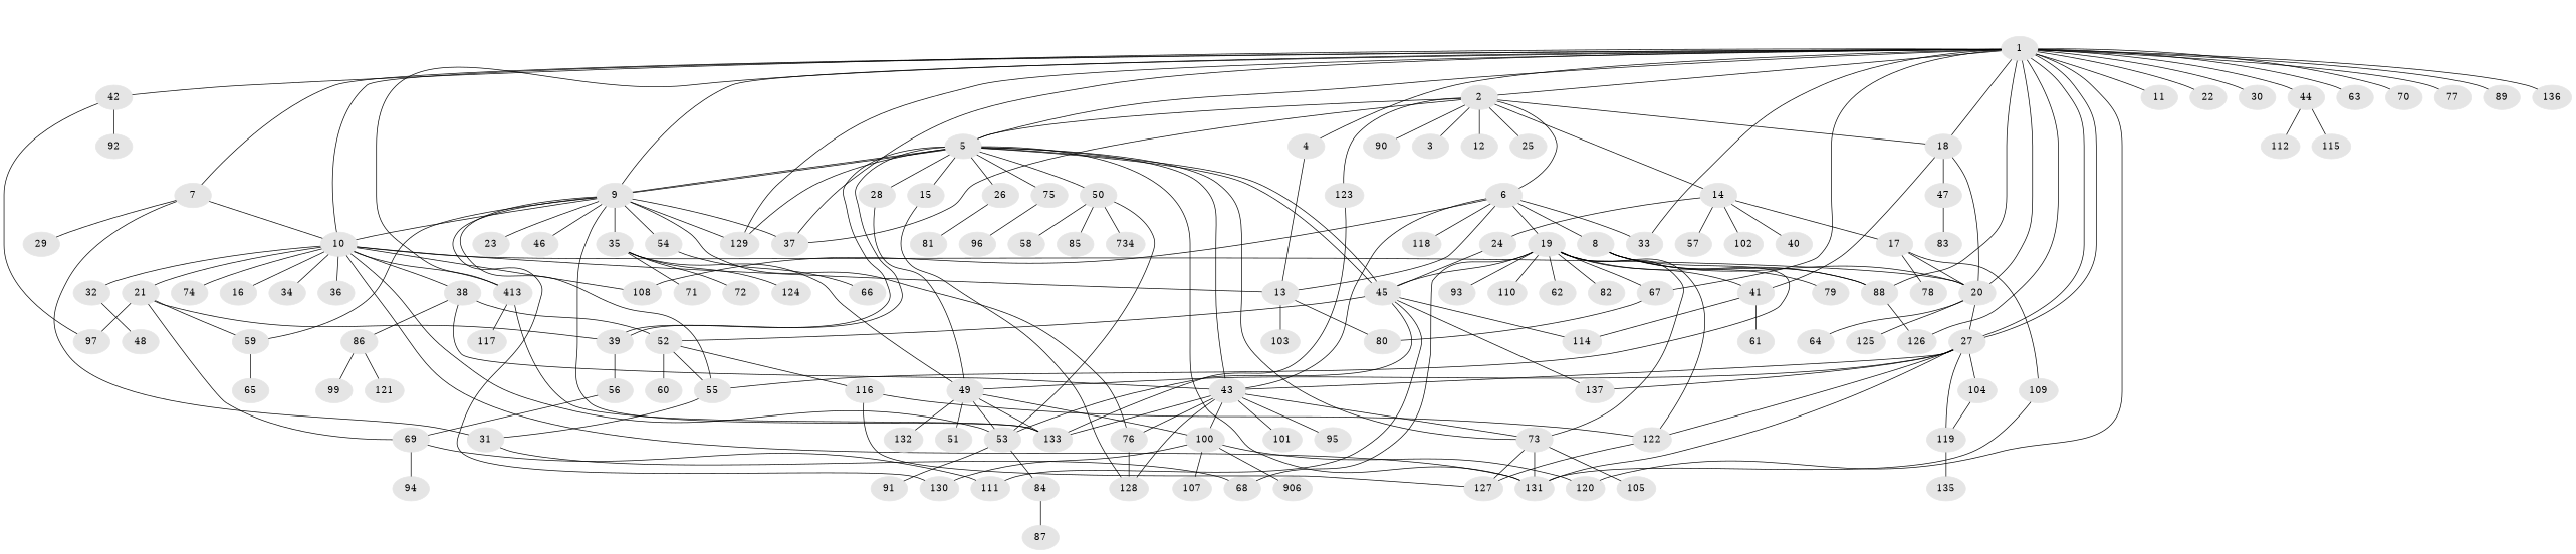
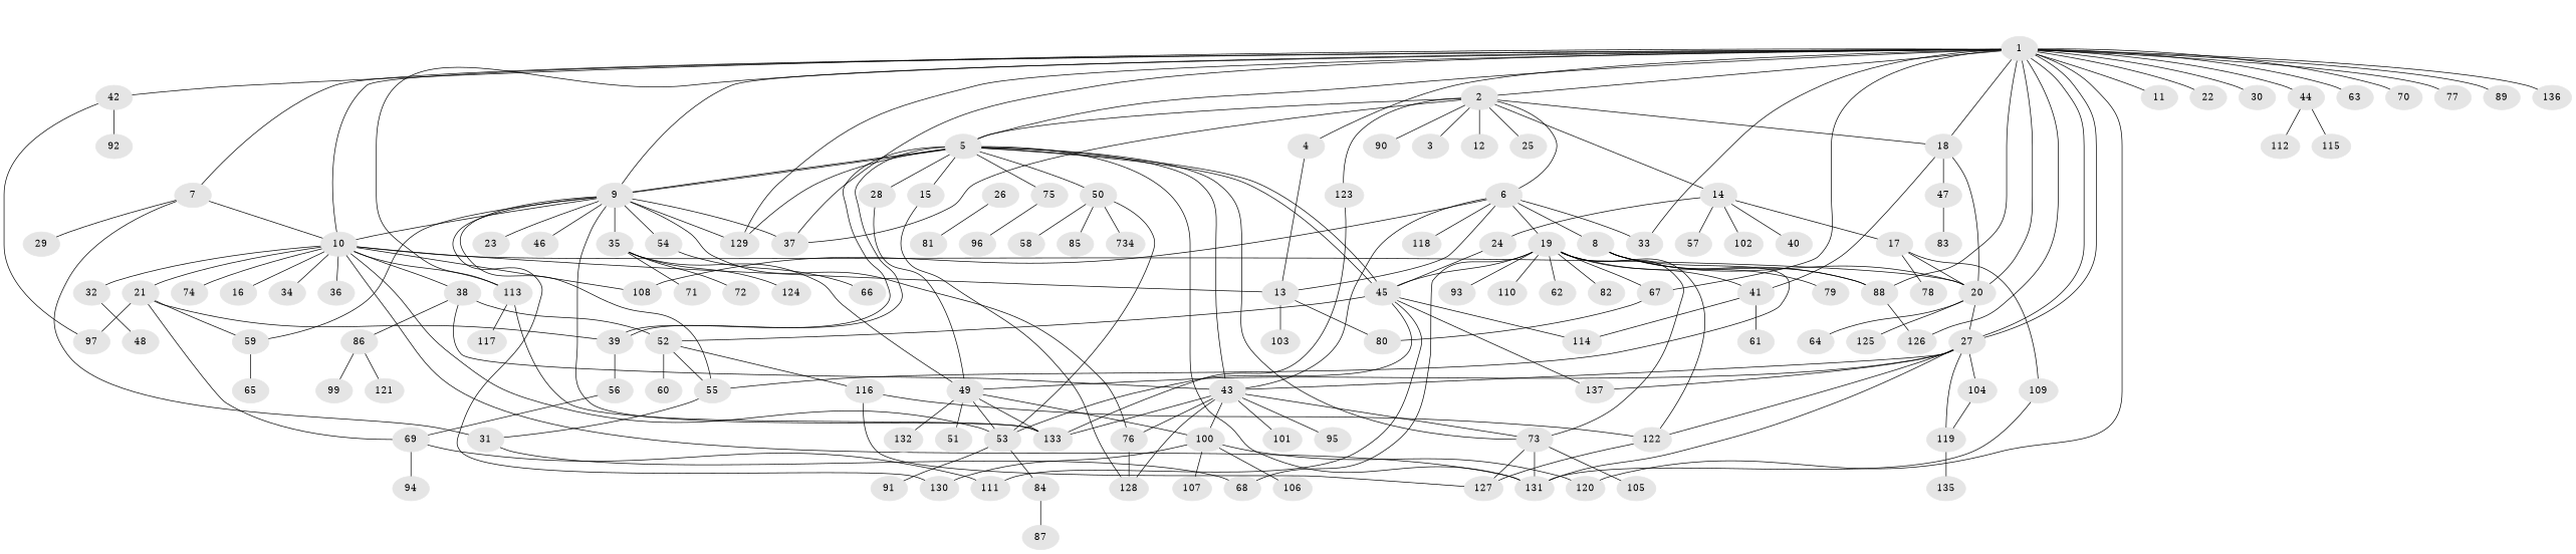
  graph {
    node [color=gray90 style=filled]
    1
    2
    4
    5
    7
    9
    10
    11
    18
    20
    22
    27
    30
    33
    37
    42
    44
    63
    67
    70
    77
    88
    89
-   113 [label=413]
+   113
    120
    126
    129
    136
    3
    6
    12
    14
    25
    90
    123
    13
    15
    26
    28
    39
    43
    45
    50
    73
    75
    131
    29
    31
    55
    23
    35
    46
    54
    59
    76
    130
    133
    108
    16
    21
    32
    34
    36
    38
    53
    74
    41
    47
    64
    125
    49
    122
    104
    119
    137
    97
    92
    112
    115
    80
    117
    8
    19
    118
    17
    24
    40
    57
    102
    103
    128
    81
    56
    95
    100
    101
    52
    114
    111
    58
    85
    n102 [label=734]
    105
    127
    96
    79
    62
    68
    82
    93
    110
    71
    72
    124
    66
    65
    69
    48
    86
    84
    91
    78
    109
    51
    132
    61
    83
    94
    135
    60
    116
    99
    121
-   106 [label=906]
+   106
    107
    87
    1 -- 2
    1 -- 4
    1 -- 5
    1 -- 7
    1 -- 9
    1 -- 10
    1 -- 11
    1 -- 18
    1 -- 20
    1 -- 22
    1 -- 27
    1 -- 27
    1 -- 30
    1 -- 33
    1 -- 37
    1 -- 42
    1 -- 44
    1 -- 63
    1 -- 67
    1 -- 70
    1 -- 77
    1 -- 88
    1 -- 89
    1 -- 113
    1 -- 120
    1 -- 126
    1 -- 129
    1 -- 136
    2 -- 5
    2 -- 18
    2 -- 37
    2 -- 3
    2 -- 6
    2 -- 12
    2 -- 14
    2 -- 25
    2 -- 90
    2 -- 123
    4 -- 13
    5 -- 9
    5 -- 9
    5 -- 129
    5 -- 15
-   5 -- 26
    5 -- 28
    5 -- 39
    5 -- 39
    5 -- 43
    5 -- 45
    5 -- 45
    5 -- 50
    5 -- 73
    5 -- 75
    5 -- 131
    7 -- 10
    7 -- 29
    7 -- 31
    9 -- 10
    9 -- 37
    9 -- 129
    9 -- 55
    9 -- 23
    9 -- 35
    9 -- 46
    9 -- 54
    9 -- 59
    9 -- 76
    9 -- 130
    9 -- 133
    10 -- 20
    10 -- 113
    10 -- 13
    10 -- 131
    10 -- 108
    10 -- 16
    10 -- 21
    10 -- 32
    10 -- 34
    10 -- 36
    10 -- 38
    10 -- 53
    10 -- 74
    18 -- 20
    18 -- 41
    18 -- 47
    20 -- 27
    20 -- 64
    20 -- 125
    27 -- 43
    27 -- 131
    27 -- 49
    27 -- 122
    27 -- 104
    27 -- 119
    27 -- 137
    42 -- 97
    42 -- 92
    44 -- 112
    44 -- 115
    67 -- 80
    88 -- 126
    113 -- 133
    113 -- 117
    6 -- 33
    6 -- 13
    6 -- 43
    6 -- 108
    6 -- 8
    6 -- 19
    6 -- 118
    14 -- 17
    14 -- 24
    14 -- 40
    14 -- 57
    14 -- 102
    123 -- 133
    13 -- 80
    13 -- 103
    15 -- 128
    26 -- 81
    28 -- 49
    39 -- 56
    43 -- 73
    43 -- 76
    43 -- 133
    43 -- 128
    43 -- 95
    43 -- 100
    43 -- 101
    45 -- 53
    45 -- 137
    45 -- 52
    45 -- 114
    45 -- 111
    50 -- 53
    50 -- 58
    50 -- 85
    50 -- n102
    73 -- 131
    73 -- 105
    73 -- 127
    75 -- 96
    31 -- 68
    55 -- 31
    35 -- 49
    35 -- 71
    35 -- 72
    35 -- 124
    54 -- 66
    59 -- 65
    76 -- 128
    21 -- 39
    21 -- 59
    21 -- 97
    21 -- 69
    32 -- 48
    38 -- 43
    38 -- 52
    38 -- 86
    53 -- 84
    53 -- 91
    41 -- 114
    41 -- 61
    47 -- 83
    49 -- 133
    49 -- 53
    49 -- 100
    49 -- 51
    49 -- 132
    122 -- 127
    104 -- 119
    119 -- 135
    8 -- 20
    8 -- 88
    8 -- 55
    8 -- 79
    19 -- 67
    19 -- 88
    19 -- 45
    19 -- 73
    19 -- 41
    19 -- 122
    19 -- 62
    19 -- 68
    19 -- 82
    19 -- 93
    19 -- 110
    17 -- 20
    17 -- 78
    17 -- 109
    24 -- 45
    56 -- 69
    100 -- 120
    100 -- 130
    100 -- 106
    100 -- 107
    52 -- 55
    52 -- 60
    52 -- 116
    69 -- 111
    69 -- 94
    86 -- 99
    86 -- 121
    84 -- 87
    109 -- 131
    116 -- 122
    116 -- 127
  }
